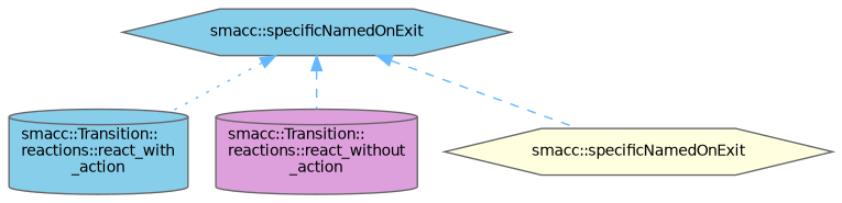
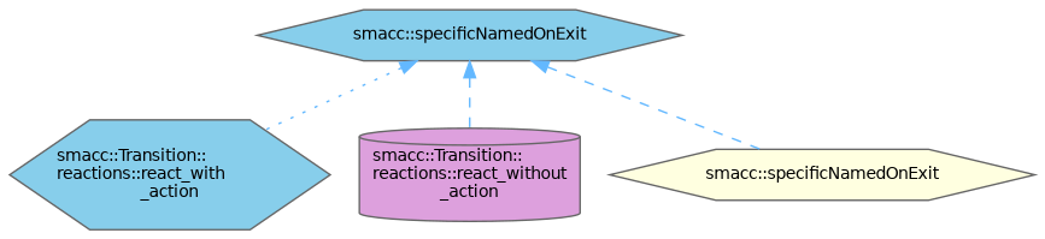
  digraph {
    rankdir=TB
    node [color=grey40 fillcolor=skyblue fontname=Helvetica fontsize=10 shape=hexagon style=filled]
    edge [color=steelblue1 dir=back fontname=Helvetica fontsize=10 labelfontname=Helvetica labelfontsize=10 style=dashed]
    n1 [color=gray40 fontcolor=black height=0.2 label="smacc::specificNamedOnExit" width=0.4]
-   n2 [height=0.2 label="smacc::Transition::\lreactions::react_with\l_action" shape=cylinder width=0.4]
+   n2 [height=0.2 label="smacc::Transition::\lreactions::react_with\l_action" width=0.4]
    n3 [fillcolor=plum height=0.2 label="smacc::Transition::\lreactions::react_without\l_action" shape=cylinder width=0.4]
    n4 [fillcolor=lightyellow height=0.2 label="smacc::specificNamedOnExit" width=0.4]
    n1 -> n2 [style=dotted]
    n1 -> n3
    n1 -> n4
  }
